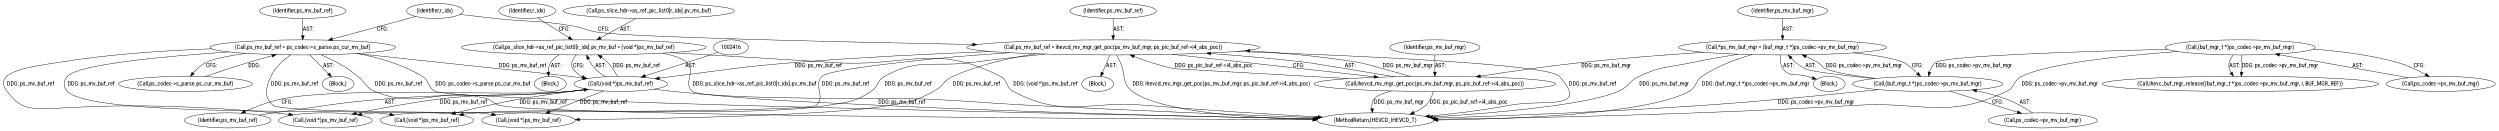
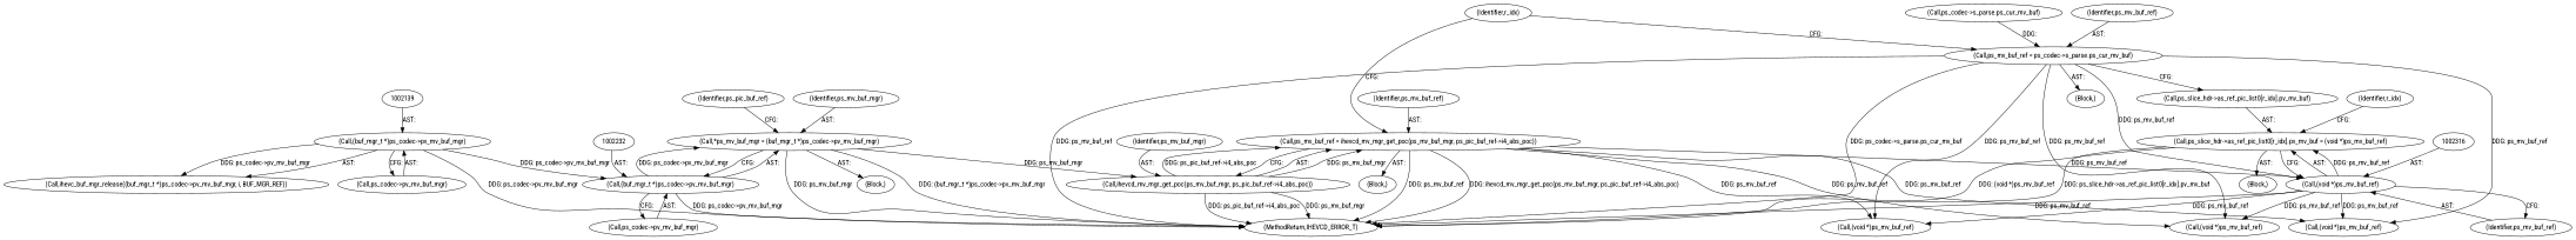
  digraph {
    fontname="Roboto Condensed"
    node [fontname="Roboto Condensed"]
    edge [fontname="Roboto Condensed"]
    n1 [label="(Call,ps_slice_hdr->as_ref_pic_list0[r_idx].pv_mv_buf = (void *)ps_mv_buf_ref)"]
    n2 [label="(Call,(void *)ps_mv_buf_ref)"]
    n3 [label="(Block,)"]
-   n4 [label="(MethodReturn,IHEVCD_IHEVCD_T)"]
+   n4 [label="(MethodReturn,IHEVCD_ERROR_T)"]
    n5 [label="(Identifier,ps_mv_buf_ref)"]
    n6 [label="(Call,(void *)ps_mv_buf_ref)"]
    n7 [label="(Call,(void *)ps_mv_buf_ref)"]
    n8 [label="(Call,(void *)ps_mv_buf_ref)"]
    n9 [label="(Call,ps_mv_buf_ref = ps_codec->s_parse.ps_cur_mv_buf)"]
    n10 [label="(Block,)"]
    n11 [label="(Call,ps_codec->s_parse.ps_cur_mv_buf)"]
    n12 [label="(Call,ps_mv_buf_ref = ihevcd_mv_mgr_get_poc(ps_mv_buf_mgr, ps_pic_buf_ref->i4_abs_poc))"]
    n13 [label="(Call,ihevcd_mv_mgr_get_poc(ps_mv_buf_mgr, ps_pic_buf_ref->i4_abs_poc))"]
    n14 [label="(Block,)"]
    n15 [label="(Call,*ps_mv_buf_mgr = (buf_mgr_t *)ps_codec->pv_mv_buf_mgr)"]
    n16 [label="(Call,(buf_mgr_t *)ps_codec->pv_mv_buf_mgr)"]
    n17 [label="(Block,)"]
    n18 [label="(Call,ps_codec->pv_mv_buf_mgr)"]
    n19 [label="(Call,(buf_mgr_t *)ps_codec->pv_mv_buf_mgr)"]
    n20 [label="(Call,ps_codec->pv_mv_buf_mgr)"]
    n21 [label="(Call,ihevc_buf_mgr_release((buf_mgr_t *)ps_codec->pv_mv_buf_mgr, i, BUF_MGR_REF))"]
    n22 [label="(Identifier,r_idx)"]
    n23 [label="(Call,ps_slice_hdr->as_ref_pic_list0[r_idx].pv_mv_buf)"]
    n24 [label="(Identifier,ps_mv_buf_mgr)"]
    n25 [label="(Identifier,ps_mv_buf_ref)"]
+   n26 [label="(Identifier,ps_pic_buf_ref)"]
    n27 [label="(Identifier,ps_mv_buf_mgr)"]
    n28 [label="(Identifier,ps_mv_buf_ref)"]
    n29 [label="(Identifier,r_idx)"]
-   1002316 [label=1002416]
+   1002316
+   1002232
+   1002139
    n1 -> n2 [label="CFG: "]
    n1 -> n3 [label="AST: "]
    n1 -> n4 [label="DDG: (void *)ps_mv_buf_ref"]
    n1 -> n4 [label="DDG: ps_slice_hdr->as_ref_pic_list0[r_idx].pv_mv_buf"]
    n2 -> n1 [label="AST: "]
    n2 -> n1 [label="DDG: ps_mv_buf_ref"]
    n2 -> n4 [label="DDG: ps_mv_buf_ref"]
    n2 -> n5 [label="CFG: "]
    n2 -> n6 [label="DDG: ps_mv_buf_ref"]
    n2 -> n7 [label="DDG: ps_mv_buf_ref"]
    n2 -> n8 [label="DDG: ps_mv_buf_ref"]
    n5 -> n2 [label="AST: "]
    n9 -> n2 [label="DDG: ps_mv_buf_ref"]
    n9 -> n4 [label="DDG: ps_mv_buf_ref"]
    n9 -> n4 [label="DDG: ps_codec->s_parse.ps_cur_mv_buf"]
    n9 -> n6 [label="DDG: ps_mv_buf_ref"]
    n9 -> n7 [label="DDG: ps_mv_buf_ref"]
    n9 -> n8 [label="DDG: ps_mv_buf_ref"]
    n9 -> n10 [label="AST: "]
-   n9 -> n11 [label="CFG: "]
+   n9 -> n23 [label="CFG: "]
    n11 -> n9 [label="DDG: "]
    n12 -> n2 [label="DDG: ps_mv_buf_ref"]
    n12 -> n4 [label="DDG: ps_mv_buf_ref"]
    n12 -> n4 [label="DDG: ihevcd_mv_mgr_get_poc(ps_mv_buf_mgr, ps_pic_buf_ref->i4_abs_poc)"]
    n12 -> n6 [label="DDG: ps_mv_buf_ref"]
    n12 -> n7 [label="DDG: ps_mv_buf_ref"]
    n12 -> n8 [label="DDG: ps_mv_buf_ref"]
    n12 -> n13 [label="CFG: "]
    n12 -> n14 [label="AST: "]
    n13 -> n4 [label="DDG: ps_pic_buf_ref->i4_abs_poc"]
    n13 -> n4 [label="DDG: ps_mv_buf_mgr"]
    n13 -> n12 [label="AST: "]
    n13 -> n12 [label="DDG: ps_mv_buf_mgr"]
    n13 -> n12 [label="DDG: ps_pic_buf_ref->i4_abs_poc"]
    n15 -> n4 [label="DDG: ps_mv_buf_mgr"]
    n15 -> n4 [label="DDG: (buf_mgr_t *)ps_codec->pv_mv_buf_mgr"]
    n15 -> n13 [label="DDG: ps_mv_buf_mgr"]
    n15 -> n16 [label="CFG: "]
    n15 -> n17 [label="AST: "]
    n16 -> n4 [label="DDG: ps_codec->pv_mv_buf_mgr"]
    n16 -> n15 [label="AST: "]
    n16 -> n15 [label="DDG: ps_codec->pv_mv_buf_mgr"]
    n16 -> n18 [label="CFG: "]
    n18 -> n16 [label="AST: "]
    n19 -> n4 [label="DDG: ps_codec->pv_mv_buf_mgr"]
    n19 -> n16 [label="DDG: ps_codec->pv_mv_buf_mgr"]
    n19 -> n20 [label="CFG: "]
    n19 -> n21 [label="AST: "]
    n19 -> n21 [label="DDG: ps_codec->pv_mv_buf_mgr"]
    n20 -> n19 [label="AST: "]
    n22 -> n9 [label="CFG: "]
    n22 -> n12 [label="CFG: "]
    n23 -> n1 [label="AST: "]
    n24 -> n15 [label="AST: "]
    n25 -> n9 [label="AST: "]
+   n26 -> n15 [label="CFG: "]
    n27 -> n13 [label="AST: "]
    n28 -> n12 [label="AST: "]
    n29 -> n1 [label="CFG: "]
    1002316 -> n2 [label="AST: "]
+   1002232 -> n16 [label="AST: "]
+   1002139 -> n19 [label="AST: "]
  }
